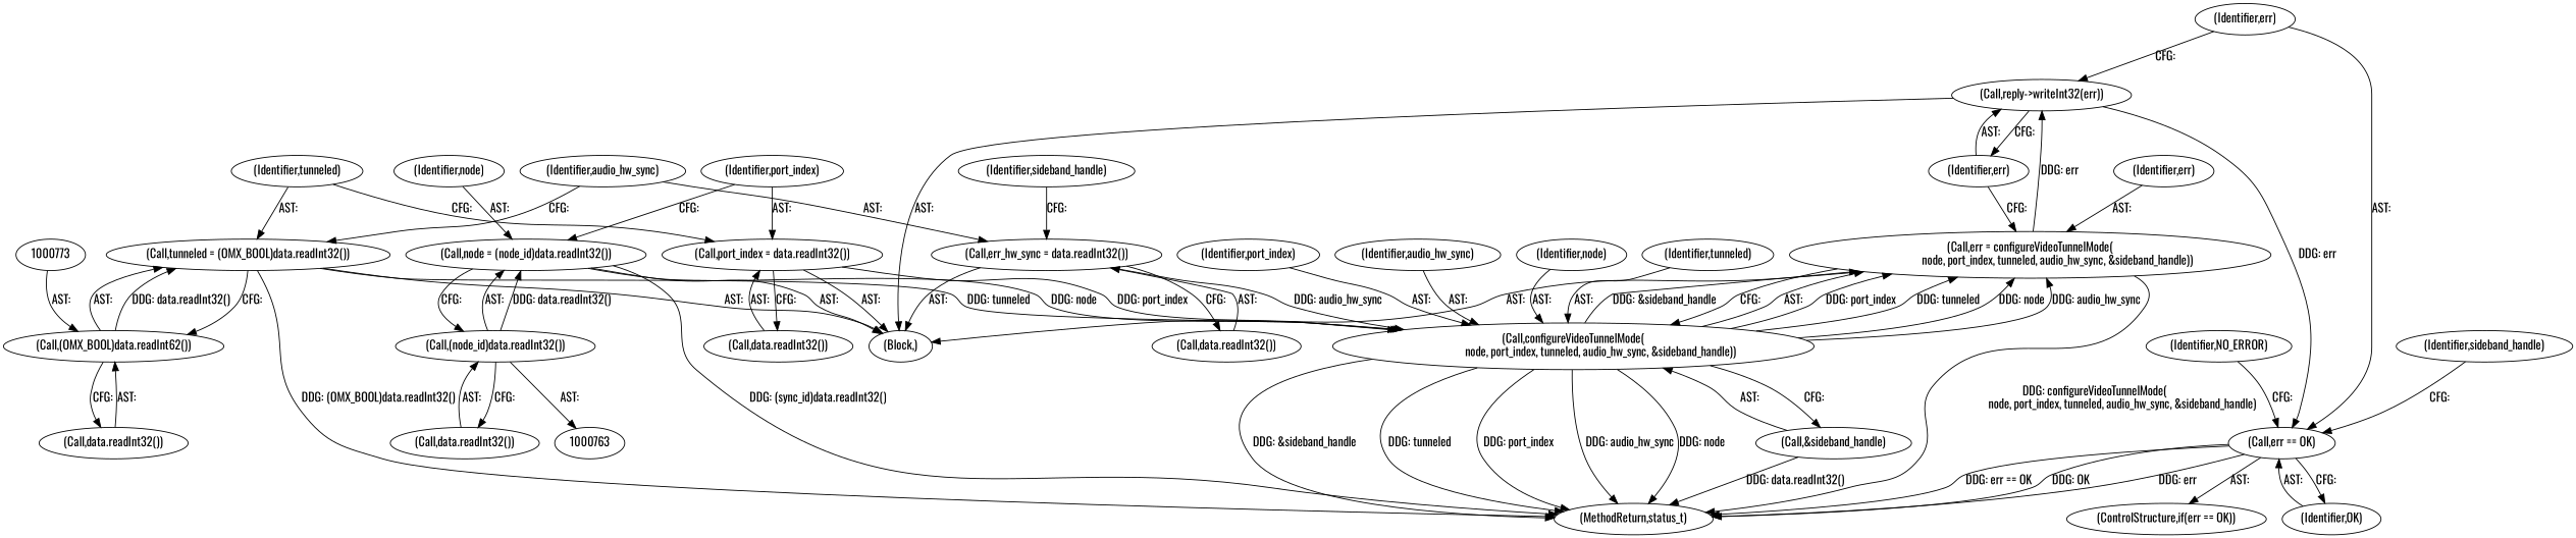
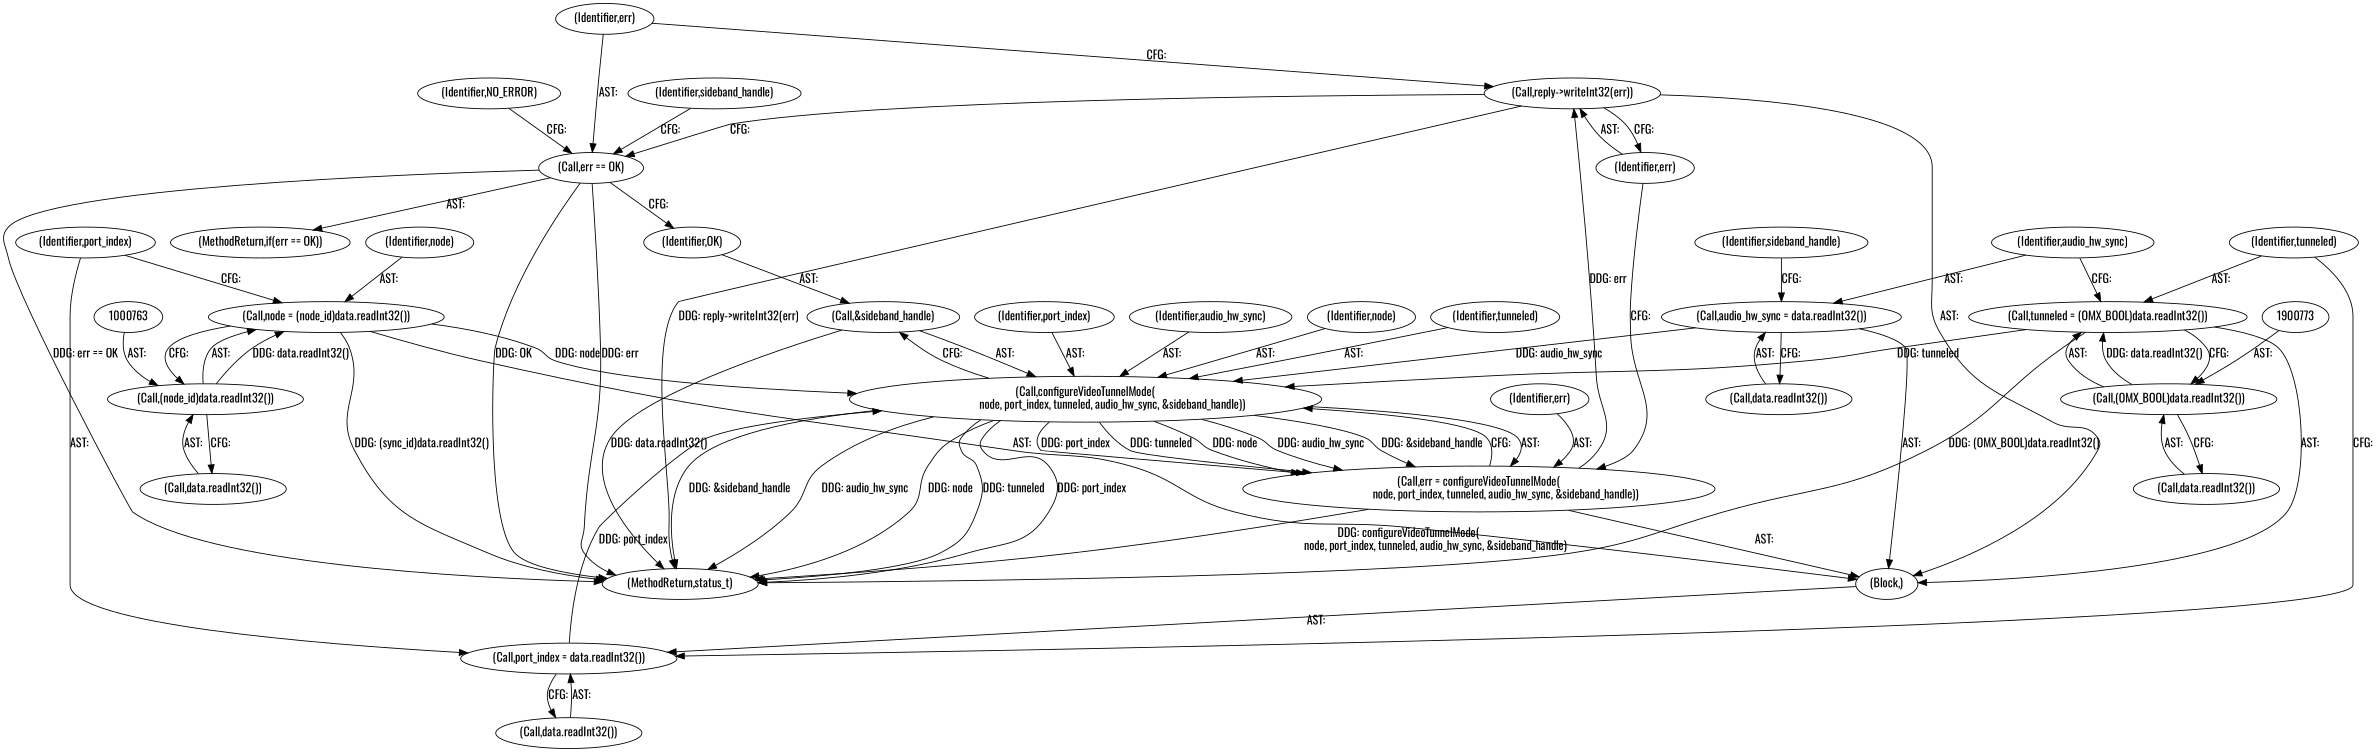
  digraph {
    fontname=Oswald
    node [fontname=Oswald]
    edge [fontname=Oswald]
    n1 [label="(Call,reply->writeInt32(err))"]
    n2 [label="(Call,err == OK)"]
    n3 [label="(Block,)"]
    n4 [label="(Identifier,err)"]
    n5 [label="(MethodReturn,status_t)"]
-   n6 [label="(ControlStructure,if(err == OK))"]
+   n6 [label="(MethodReturn,if(err == OK))"]
    n7 [label="(Identifier,OK)"]
    n8 [label="(Call,err = configureVideoTunnelMode(\n                     node, port_index, tunneled, audio_hw_sync, &sideband_handle))"]
    n9 [label="(Call,configureVideoTunnelMode(\n                     node, port_index, tunneled, audio_hw_sync, &sideband_handle))"]
    n10 [label="(Call,&sideband_handle)"]
    n11 [label="(Call,node = (node_id)data.readInt32())"]
    n12 [label="(Call,(node_id)data.readInt32())"]
    n13 [label="(Call,data.readInt32())"]
    n14 [label="(Call,port_index = data.readInt32())"]
    n15 [label="(Call,data.readInt32())"]
    n16 [label="(Call,tunneled = (OMX_BOOL)data.readInt32())"]
-   n17 [label="(Call,(OMX_BOOL)data.readInt62())"]
+   n17 [label="(Call,(OMX_BOOL)data.readInt32())"]
    n18 [label="(Call,data.readInt32())"]
-   n19 [label="(Call,err_hw_sync = data.readInt32())"]
+   n19 [label="(Call,audio_hw_sync = data.readInt32())"]
    n20 [label="(Call,data.readInt32())"]
    n21 [label="(Identifier,port_index)"]
    n22 [label="(Identifier,audio_hw_sync)"]
    n23 [label="(Identifier,sideband_handle)"]
    n24 [label="(Identifier,NO_ERROR)"]
    n25 [label="(Identifier,audio_hw_sync)"]
    n26 [label="(Identifier,node)"]
    n27 [label="(Identifier,tunneled)"]
    n28 [label="(Identifier,node)"]
    n29 [label="(Identifier,err)"]
    n30 [label="(Identifier,port_index)"]
    n31 [label="(Identifier,sideband_handle)"]
    n32 [label="(Identifier,err)"]
    n33 [label="(Identifier,tunneled)"]
    1000763
-   1000773
-   n1 -> n2 [label="DDG: err"]
+   1000773 [label=1900773]
+   n1 -> n2 [label="CFG: "]
    n1 -> n3 [label="AST: "]
    n1 -> n4 [label="CFG: "]
+   n1 -> n5 [label="DDG: reply->writeInt32(err)"]
    n2 -> n5 [label="DDG: err == OK"]
    n2 -> n5 [label="DDG: OK"]
    n2 -> n5 [label="DDG: err"]
    n2 -> n6 [label="AST: "]
    n2 -> n7 [label="CFG: "]
    n4 -> n1 [label="AST: "]
    n4 -> n8 [label="CFG: "]
-   n7 -> n2 [label="AST: "]
+   n7 -> n10 [label="AST: "]
    n8 -> n1 [label="DDG: err"]
    n8 -> n3 [label="AST: "]
    n8 -> n5 [label="DDG: configureVideoTunnelMode(\n                     node, port_index, tunneled, audio_hw_sync, &sideband_handle)"]
    n8 -> n9 [label="CFG: "]
    n9 -> n5 [label="DDG: &sideband_handle"]
    n9 -> n5 [label="DDG: tunneled"]
    n9 -> n5 [label="DDG: port_index"]
    n9 -> n5 [label="DDG: audio_hw_sync"]
    n9 -> n5 [label="DDG: node"]
    n9 -> n8 [label="AST: "]
    n9 -> n8 [label="DDG: port_index"]
    n9 -> n8 [label="DDG: tunneled"]
    n9 -> n8 [label="DDG: node"]
    n9 -> n8 [label="DDG: audio_hw_sync"]
    n9 -> n8 [label="DDG: &sideband_handle"]
    n9 -> n10 [label="CFG: "]
    n10 -> n5 [label="DDG: data.readInt32()"]
    n10 -> n9 [label="AST: "]
    n11 -> n3 [label="AST: "]
    n11 -> n5 [label="DDG: (sync_id)data.readInt32()"]
    n11 -> n9 [label="DDG: node"]
    n11 -> n12 [label="CFG: "]
    n12 -> n11 [label="AST: "]
    n12 -> n11 [label="DDG: data.readInt32()"]
    n12 -> n13 [label="CFG: "]
    n13 -> n12 [label="AST: "]
-   n14 -> n3 [label="AST: "]
+   n3 -> n14 [label="AST: "]
    n14 -> n9 [label="DDG: port_index"]
    n14 -> n15 [label="CFG: "]
    n15 -> n14 [label="AST: "]
    n16 -> n3 [label="AST: "]
    n16 -> n5 [label="DDG: (OMX_BOOL)data.readInt32()"]
    n16 -> n9 [label="DDG: tunneled"]
    n16 -> n17 [label="CFG: "]
    n17 -> n16 [label="AST: "]
    n17 -> n16 [label="DDG: data.readInt32()"]
    n17 -> n18 [label="CFG: "]
    n18 -> n17 [label="AST: "]
    n19 -> n3 [label="AST: "]
    n19 -> n9 [label="DDG: audio_hw_sync"]
    n19 -> n20 [label="CFG: "]
    n20 -> n19 [label="AST: "]
    n21 -> n9 [label="AST: "]
    n22 -> n16 [label="CFG: "]
    n22 -> n19 [label="AST: "]
    n23 -> n2 [label="CFG: "]
    n24 -> n2 [label="CFG: "]
    n25 -> n9 [label="AST: "]
    n26 -> n9 [label="AST: "]
    n27 -> n14 [label="CFG: "]
    n27 -> n16 [label="AST: "]
    n28 -> n11 [label="AST: "]
    n29 -> n1 [label="CFG: "]
    n29 -> n2 [label="AST: "]
    n30 -> n11 [label="CFG: "]
    n30 -> n14 [label="AST: "]
    n31 -> n19 [label="CFG: "]
    n32 -> n8 [label="AST: "]
    n33 -> n9 [label="AST: "]
-   n12 -> 1000763 [label="AST: "]
+   1000763 -> n12 [label="AST: "]
    1000773 -> n17 [label="AST: "]
  }
